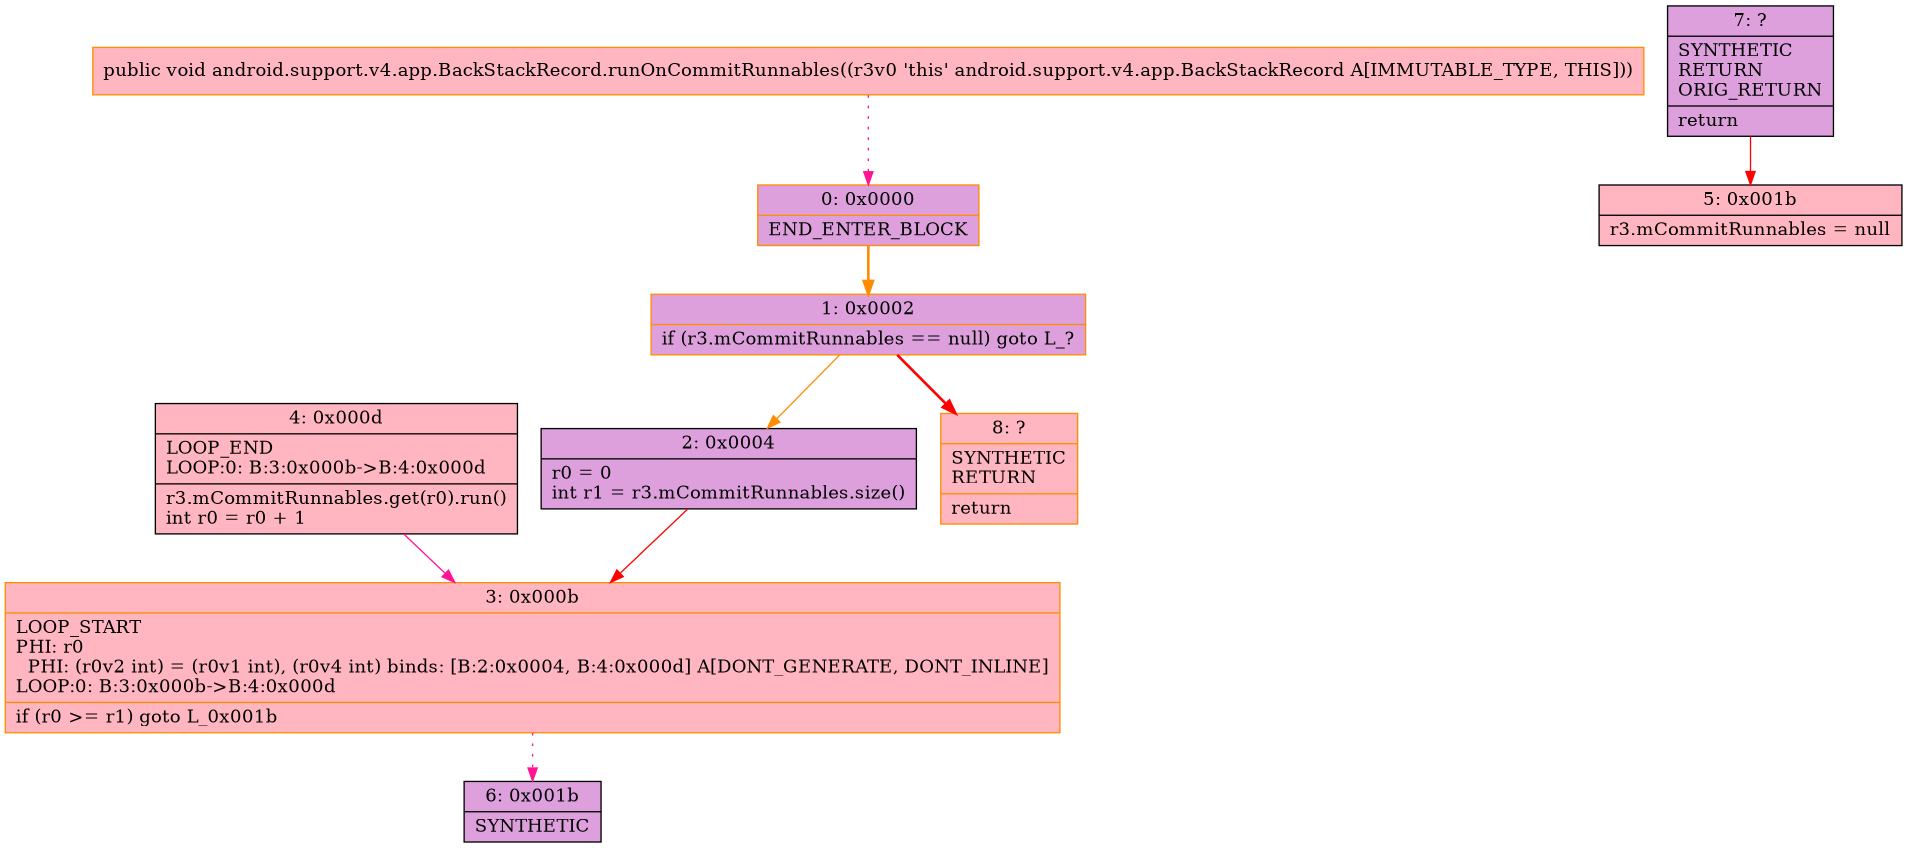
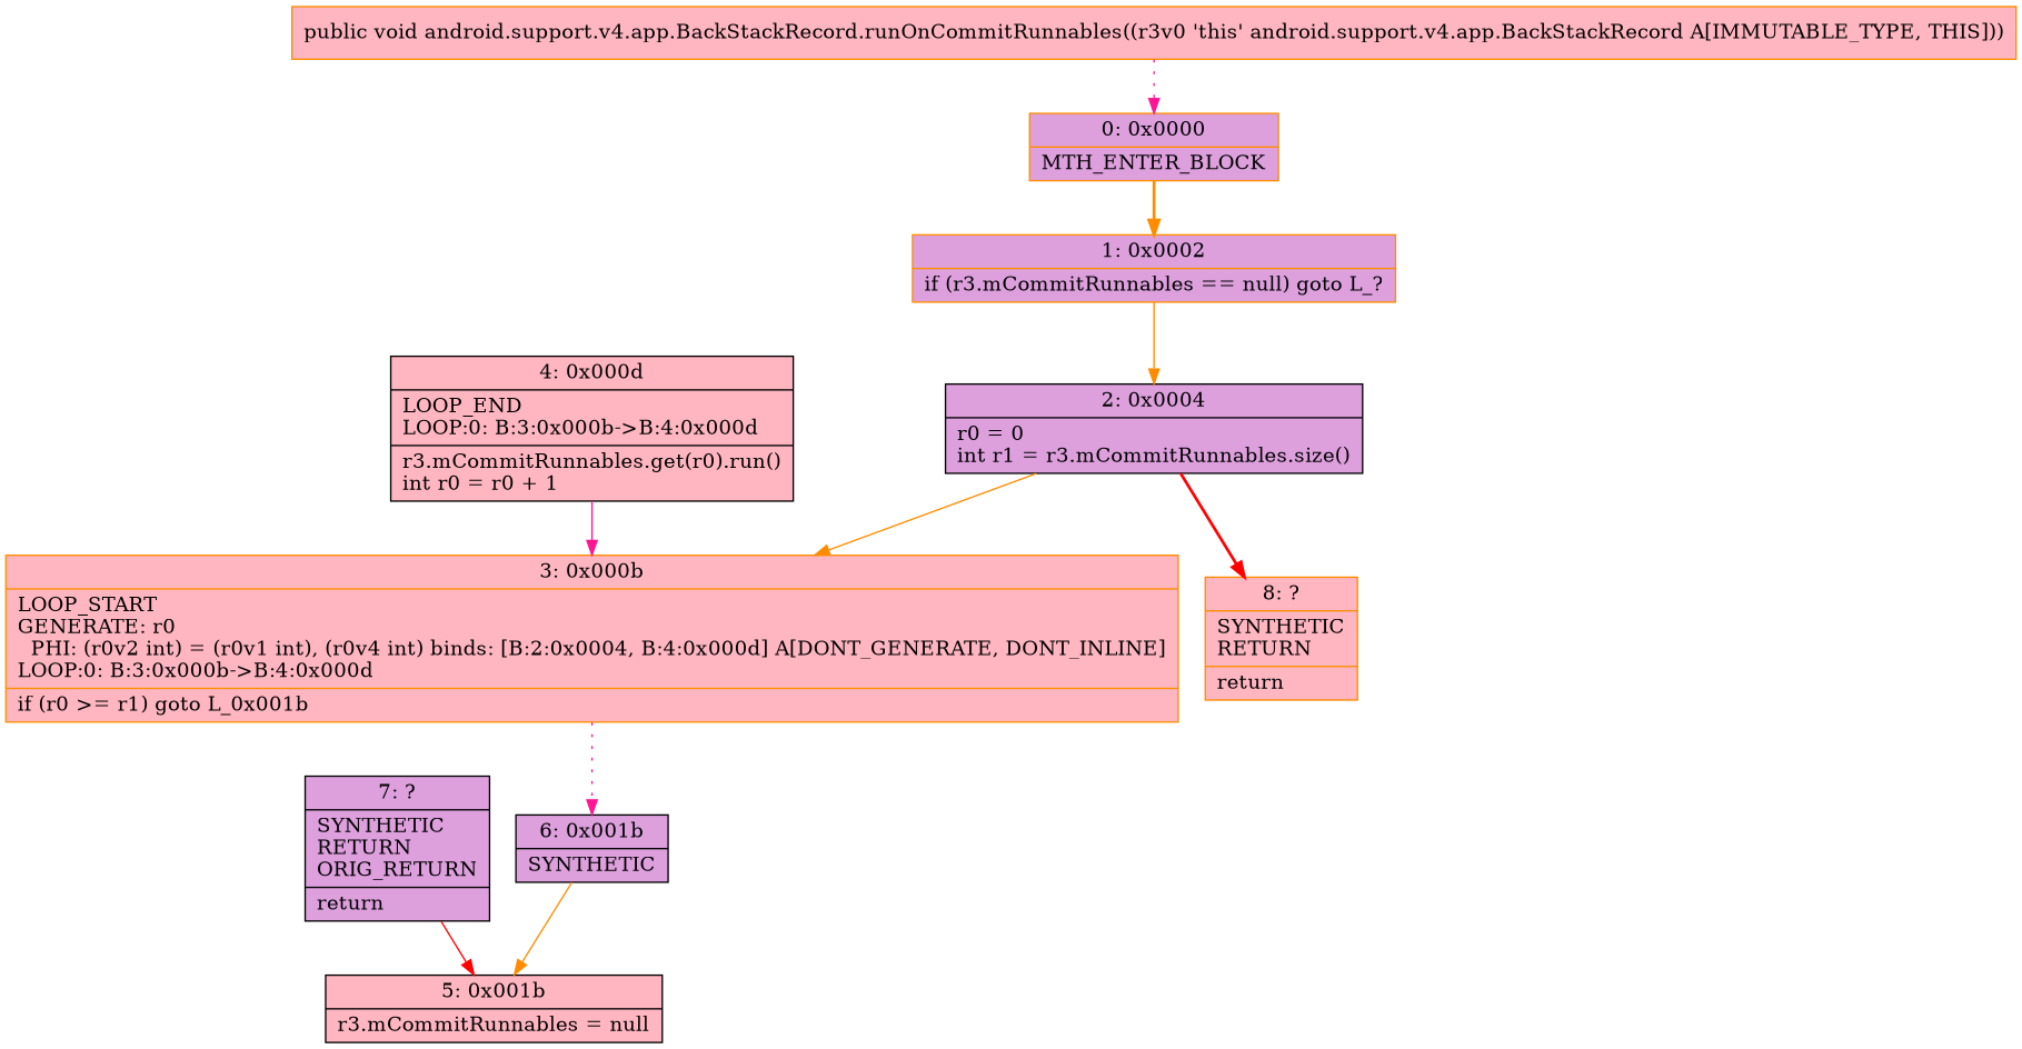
  digraph {
    node [color=darkorange fillcolor=plum shape=record style=filled]
    edge [color=darkorange style=solid]
-   n1 [label="{0\:\ 0x0000|END_ENTER_BLOCK\l}"]
+   n1 [label="{0\:\ 0x0000|MTH_ENTER_BLOCK\l}"]
    n2 [label="{1\:\ 0x0002|if (r3.mCommitRunnables == null) goto L_?\l}"]
    n3 [color=black label="{2\:\ 0x0004|r0 = 0\lint r1 = r3.mCommitRunnables.size()\l}"]
    n4 [fillcolor=lightpink label="{8\:\ ?|SYNTHETIC\lRETURN\l|return\l}"]
-   n5 [fillcolor=lightpink label="{3\:\ 0x000b|LOOP_START\lPHI: r0 \l  PHI: (r0v2 int) = (r0v1 int), (r0v4 int) binds: [B:2:0x0004, B:4:0x000d] A[DONT_GENERATE, DONT_INLINE]\lLOOP:0: B:3:0x000b\-\>B:4:0x000d\l|if (r0 \>= r1) goto L_0x001b\l}"]
+   n5 [fillcolor=lightpink label="{3\:\ 0x000b|LOOP_START\lGENERATE: r0 \l  PHI: (r0v2 int) = (r0v1 int), (r0v4 int) binds: [B:2:0x0004, B:4:0x000d] A[DONT_GENERATE, DONT_INLINE]\lLOOP:0: B:3:0x000b\-\>B:4:0x000d\l|if (r0 \>= r1) goto L_0x001b\l}"]
    n6 [color=black label="{6\:\ 0x001b|SYNTHETIC\l}"]
    n7 [color=black fillcolor=lightpink label="{4\:\ 0x000d|LOOP_END\lLOOP:0: B:3:0x000b\-\>B:4:0x000d\l|r3.mCommitRunnables.get(r0).run()\lint r0 = r0 + 1\l}"]
    n8 [color=black fillcolor=lightpink label="{5\:\ 0x001b|r3.mCommitRunnables = null\l}"]
    n9 [color=black label="{7\:\ ?|SYNTHETIC\lRETURN\lORIG_RETURN\l|return\l}"]
    n10 [fillcolor=lightpink label="{public void android.support.v4.app.BackStackRecord.runOnCommitRunnables((r3v0 'this' android.support.v4.app.BackStackRecord A[IMMUTABLE_TYPE, THIS])) }"]
    n1 -> n2 [style=bold]
    n2 -> n3
-   n2 -> n4 [color=red style=bold]
-   n3 -> n5 [color=red]
+   n3 -> n4 [color=red style=bold]
+   n3 -> n5
    n5 -> n6 [color=deeppink style=dotted]
+   n6 -> n8
    n7 -> n5 [color=deeppink]
    n9 -> n8 [color=red]
    n10 -> n1 [color=deeppink style=dotted]
  }
